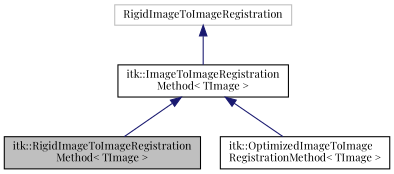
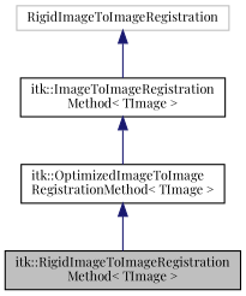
  digraph {
    fontname="Playfair Display"
    node [color=black fontname="Playfair Display" fontsize=10 shape=record]
    edge [color=midnightblue dir=back fontname="Playfair Display" fontsize=10 labelfontname=Helvetica labelfontsize=10 style=solid]
    n1 [fillcolor=grey75 fontcolor=black height=0.2 label="itk::RigidImageToImageRegistration\lMethod\< TImage \>" style=filled width=0.4]
    n2 [height=0.2 label="itk::OptimizedImageToImage\lRegistrationMethod\< TImage \>" width=0.4]
    n3 [height=0.2 label="itk::ImageToImageRegistration\lMethod\< TImage \>" width=0.4]
    n4 [color=grey75 height=0.2 label=RigidImageToImageRegistration width=0.4]
-   n3 -> n1
+   n2 -> n1
    n3 -> n2
    n4 -> n3
  }
